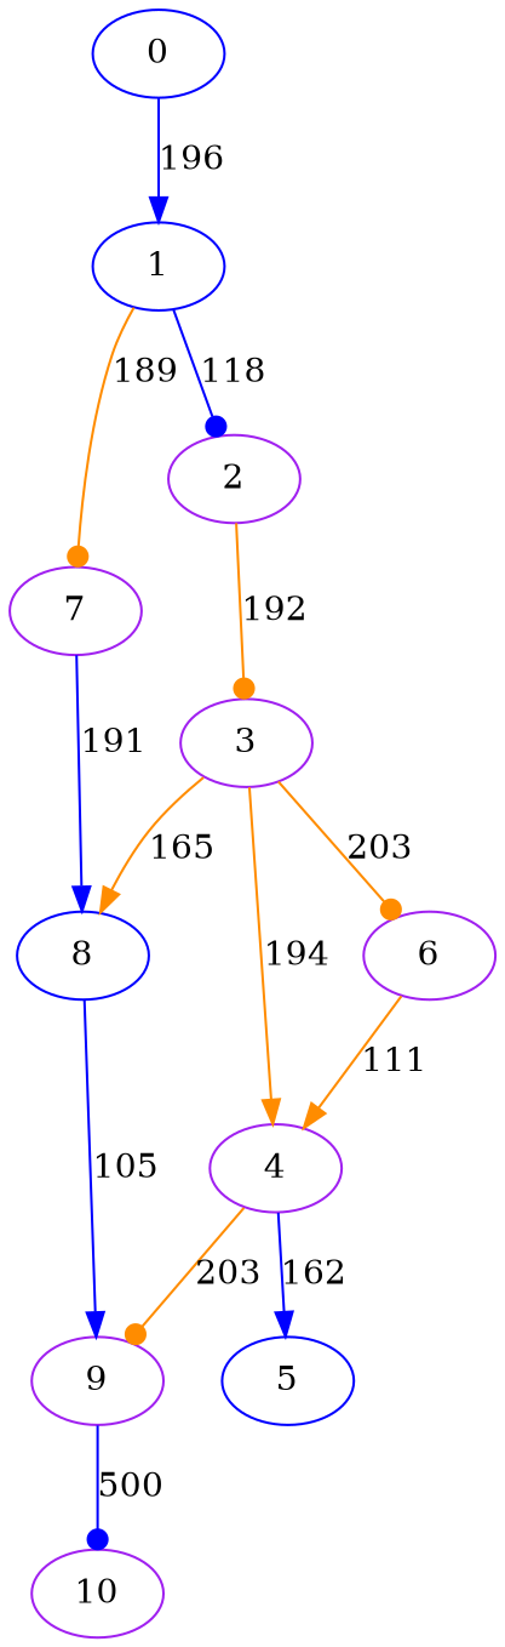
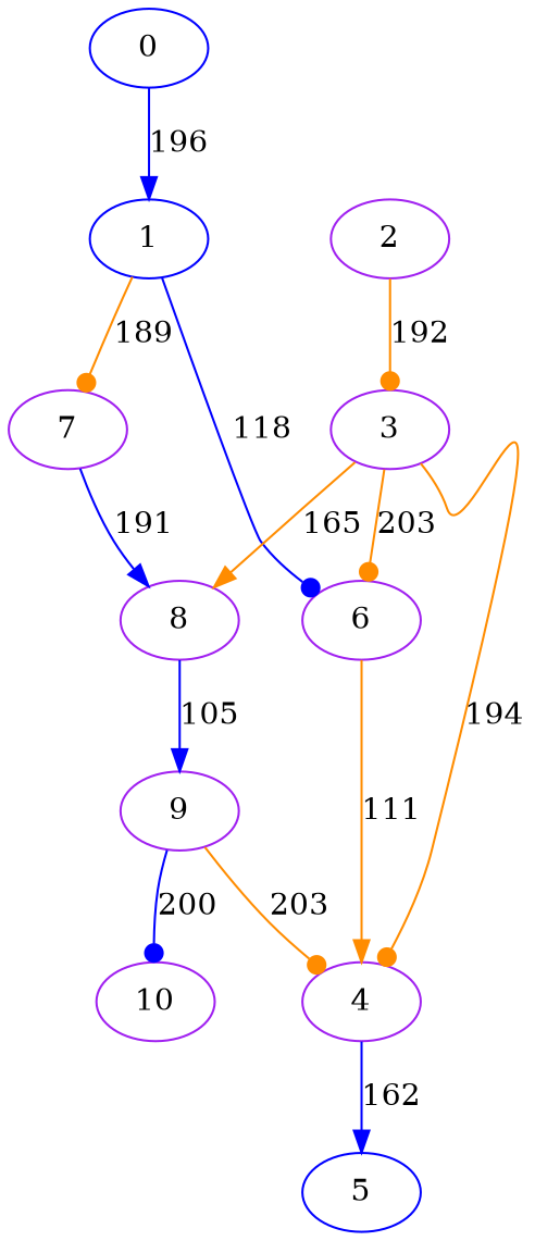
  digraph {
    node [color=purple]
    edge [arrowhead=normal color=darkorange]
    0 [color=blue]
    1 [color=blue]
    2
    7
    3
-   8 [color=blue]
+   8
    4
    6
    9
    5 [color=blue]
    10
    0 -> 1 [color=blue label=196]
-   1 -> 2 [arrowhead=dot color=blue label=118]
+   1 -> 6 [arrowhead=dot color=blue label=118]
    1 -> 7 [arrowhead=dot label=189]
    2 -> 3 [arrowhead=dot label=192]
    7 -> 8 [color=blue label=191]
    3 -> 8 [label=165]
-   3 -> 4 [label=194]
+   3 -> 4 [arrowhead=dot label=194]
    3 -> 6 [arrowhead=dot label=203]
    8 -> 9 [color=blue label=105]
-   4 -> 9 [arrowhead=dot label=203]
+   9 -> 4 [arrowhead=dot label=203]
    4 -> 5 [color=blue label=162]
    6 -> 4 [label=111]
-   9 -> 10 [arrowhead=dot color=blue label=500]
+   9 -> 10 [arrowhead=dot color=blue label=200]
  }
